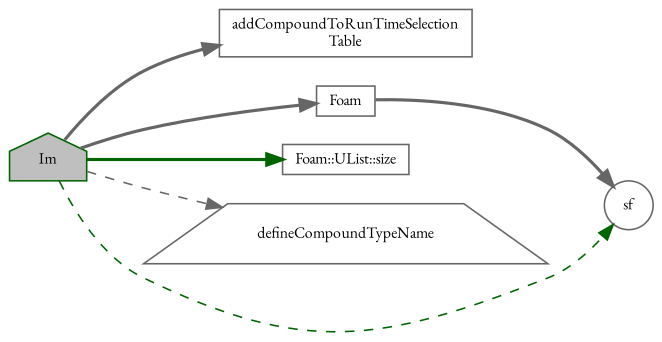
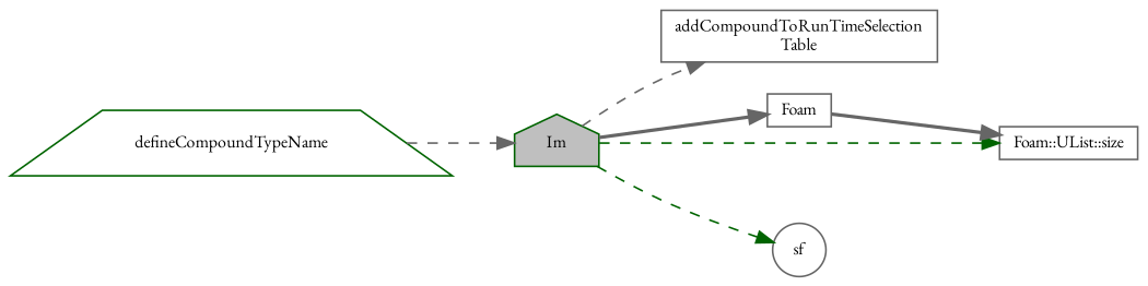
  digraph {
    fontname="EB Garamond"
    rankdir=LR
    node [color=gray40 fontname="EB Garamond" fontsize=10 shape=box]
    edge [color=gray40 fontname="EB Garamond" fontsize=10 labelfontname=FreeSans labelfontsize=10 style=dashed]
    n1 [color=darkgreen fillcolor=grey75 fontcolor=black height=0.2 label=Im shape=house style=filled width=0.4]
    n2 [height=0.2 label="addCompoundToRunTimeSelection\lTable" width=0.4]
    n3 [height=0.2 label=Foam width=0.4]
    n4 [height=0.2 label="Foam::UList::size" width=0.4]
-   n5 [height=0.2 label=defineCompoundTypeName shape=trapezium width=0.4]
+   n5 [color=darkgreen height=0.2 label=defineCompoundTypeName shape=trapezium width=0.4]
    n6 [height=0.2 label=sf shape=circle width=0.4]
-   n1 -> n2 [style=bold]
+   n1 -> n2
    n1 -> n3 [style=bold]
-   n1 -> n4 [color=darkgreen style=bold]
-   n1 -> n5
+   n1 -> n4 [color=darkgreen]
+   n5 -> n1
    n1 -> n6 [color=darkgreen]
-   n3 -> n6 [style=bold]
+   n3 -> n4 [style=bold]
  }
